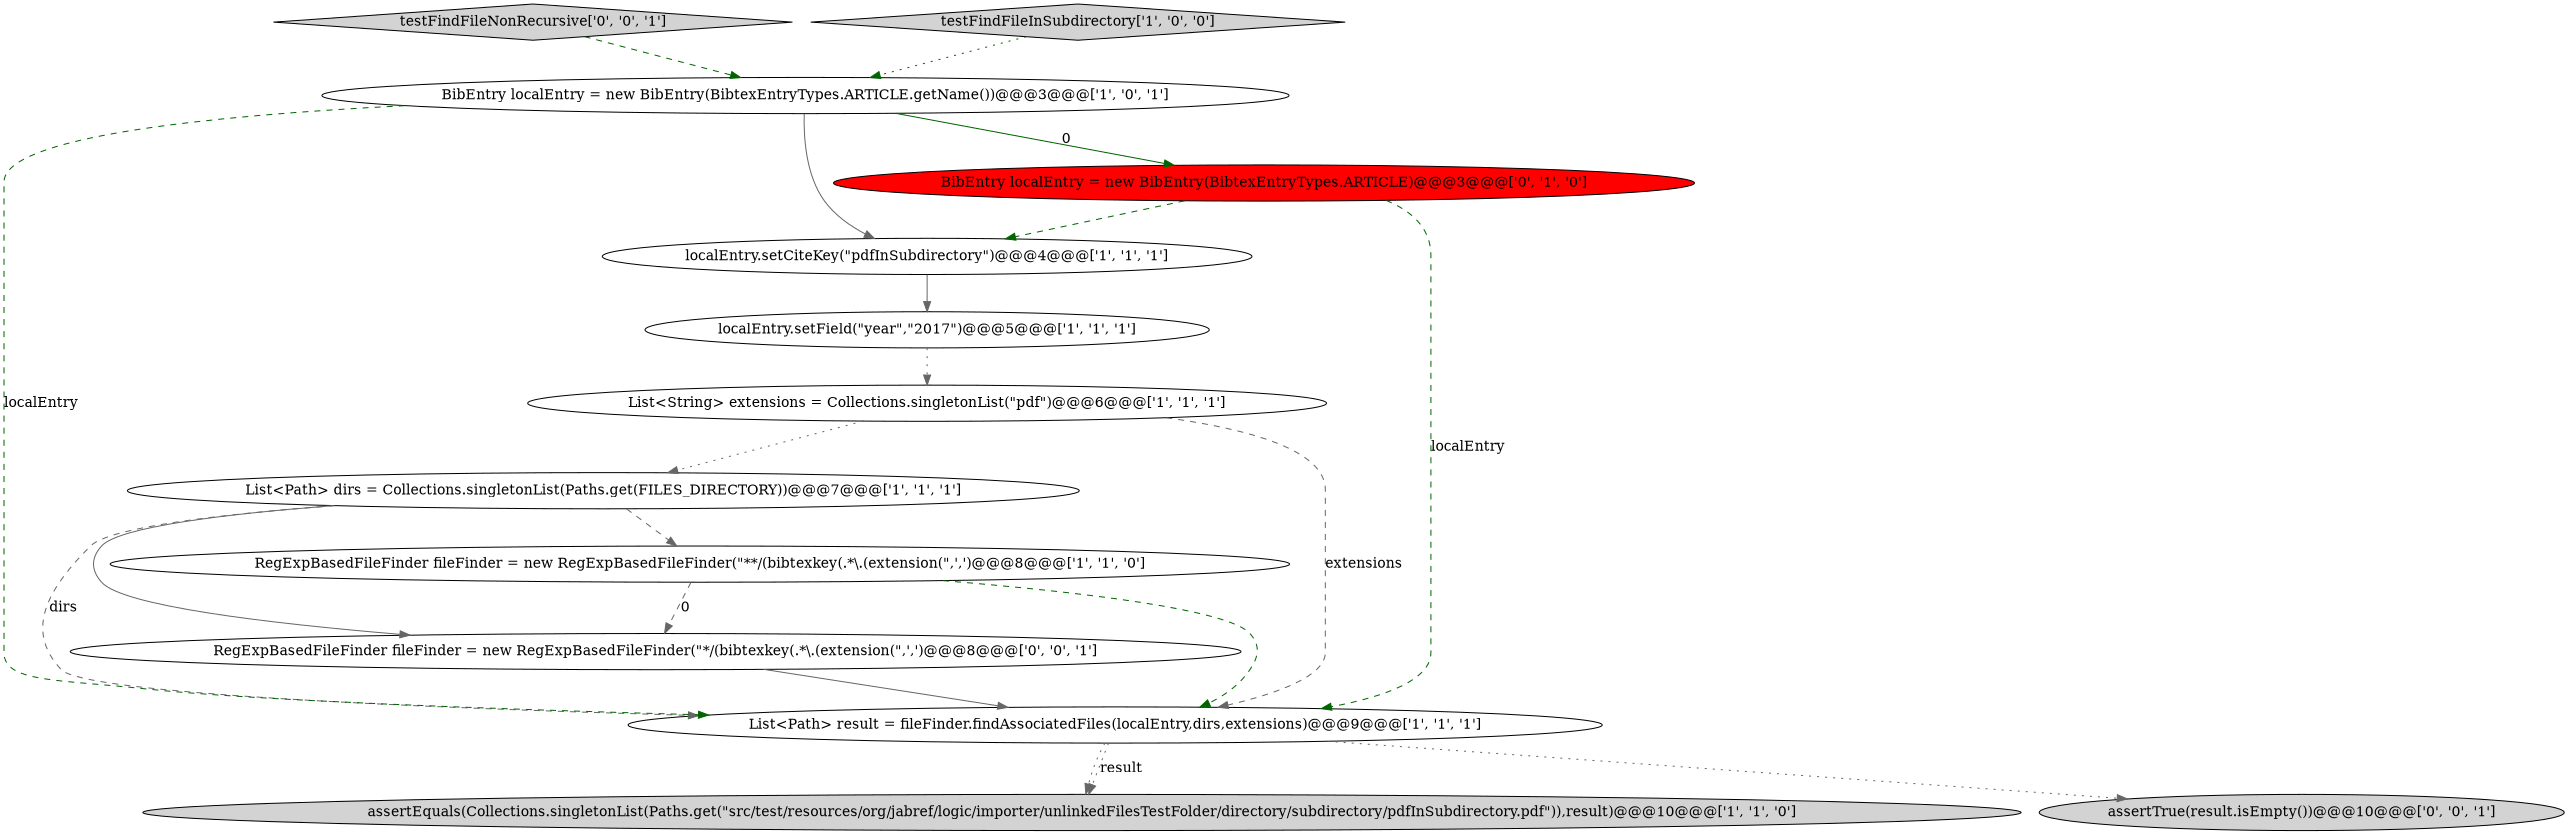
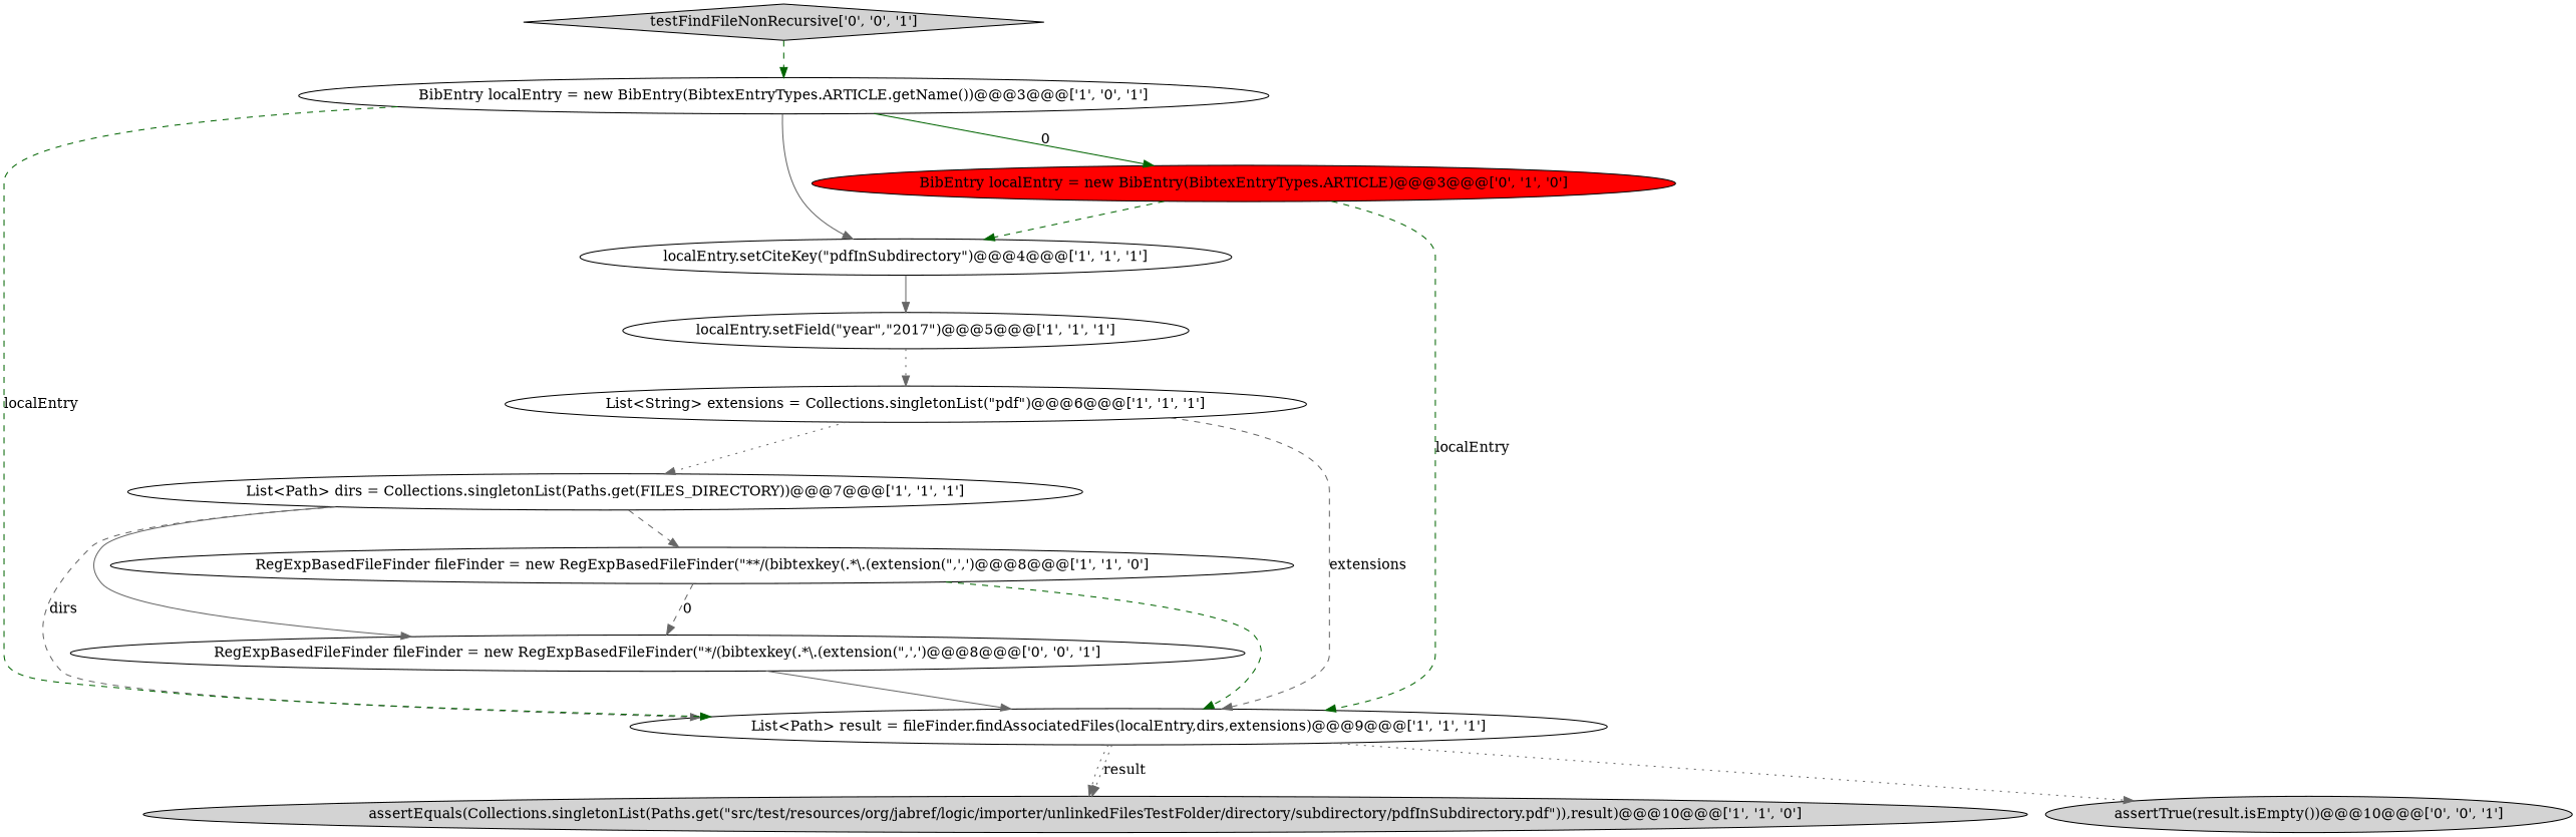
  digraph {
    node [fillcolor=white shape=ellipse style=filled]
    edge [color=gray40 style=dashed]
    n1 [label="localEntry.setCiteKey(\"pdfInSubdirectory\")@@@4@@@['1', '1', '1']"]
    n2 [label="localEntry.setField(\"year\",\"2017\")@@@5@@@['1', '1', '1']"]
    n3 [label="List<String> extensions = Collections.singletonList(\"pdf\")@@@6@@@['1', '1', '1']"]
    n4 [fillcolor=lightgray label="assertEquals(Collections.singletonList(Paths.get(\"src/test/resources/org/jabref/logic/importer/unlinkedFilesTestFolder/directory/subdirectory/pdfInSubdirectory.pdf\")),result)@@@10@@@['1', '1', '0']"]
    n5 [label="List<Path> dirs = Collections.singletonList(Paths.get(FILES_DIRECTORY))@@@7@@@['1', '1', '1']"]
    n6 [label="List<Path> result = fileFinder.findAssociatedFiles(localEntry,dirs,extensions)@@@9@@@['1', '1', '1']"]
    n7 [label="RegExpBasedFileFinder fileFinder = new RegExpBasedFileFinder(\"*/(bibtexkey(.*\\.(extension(\",',')@@@8@@@['0', '0', '1']"]
    n8 [label="RegExpBasedFileFinder fileFinder = new RegExpBasedFileFinder(\"**/(bibtexkey(.*\\.(extension(\",',')@@@8@@@['1', '1', '0']"]
    n9 [fillcolor=lightgray label="assertTrue(result.isEmpty())@@@10@@@['0', '0', '1']"]
    n10 [fillcolor=lightgray label="testFindFileNonRecursive['0', '0', '1']" shape=diamond]
    n11 [label="BibEntry localEntry = new BibEntry(BibtexEntryTypes.ARTICLE.getName())@@@3@@@['1', '0', '1']"]
    n12 [fillcolor=red label="BibEntry localEntry = new BibEntry(BibtexEntryTypes.ARTICLE)@@@3@@@['0', '1', '0']"]
-   n13 [fillcolor=lightgray label="testFindFileInSubdirectory['1', '0', '0']" shape=diamond]
    n1 -> n2 [style=solid]
    n2 -> n3 [style=dotted]
    n3 -> n5 [style=dotted]
    n3 -> n6 [label=extensions]
    n5 -> n6 [label=dirs]
    n5 -> n7 [style=solid]
    n5 -> n8
    n6 -> n4 [label=result style=dotted]
    n6 -> n4 [style=dotted]
    n6 -> n9 [style=dotted]
    n7 -> n6 [style=solid]
    n8 -> n6 [color=darkgreen]
    n8 -> n7 [label=0]
    n10 -> n11 [color=darkgreen]
    n11 -> n1 [style=solid]
    n11 -> n6 [color=darkgreen label=localEntry]
    n11 -> n12 [color=darkgreen label=0 style=solid]
    n12 -> n1 [color=darkgreen]
    n12 -> n6 [color=darkgreen label=localEntry]
-   n13 -> n11 [color=darkgreen style=dotted]
  }
